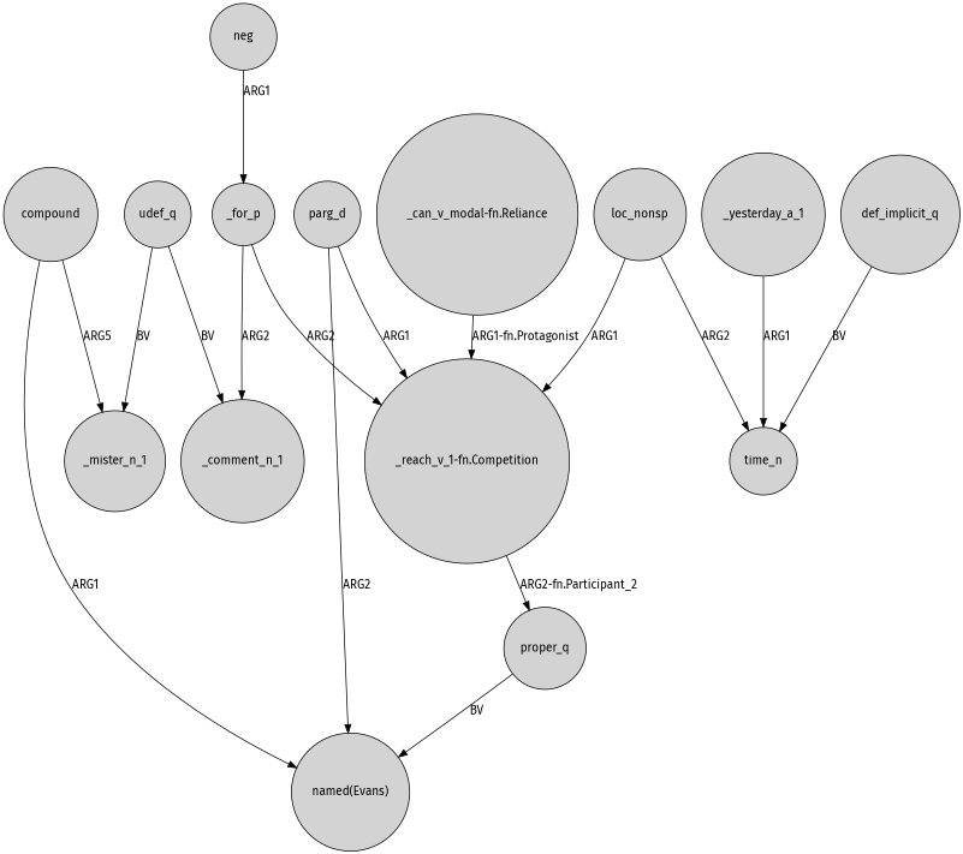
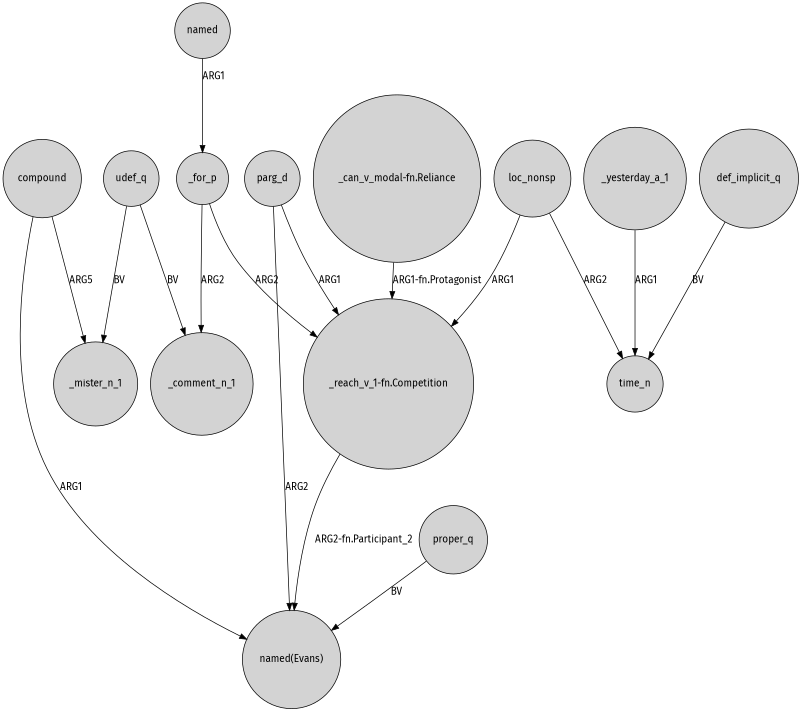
  digraph {
    fontname="Fira Sans"
    node [fontname="Fira Sans" shape=circle style=filled]
    edge [fontname="Fira Sans"]
    "_reach_v_1-fn.Competition"
    "named(Evans)"
    _yesterday_a_1
    time_n
-   neg
+   neg [label=named]
    _for_p
    "_can_v_modal-fn.Reliance"
    loc_nonsp
    compound
    _mister_n_1
    parg_d
    udef_q
    _comment_n_1
    proper_q
    def_implicit_q
-   "_reach_v_1-fn.Competition" -> proper_q [label="ARG2-fn.Participant_2"]
+   "_reach_v_1-fn.Competition" -> "named(Evans)" [label="ARG2-fn.Participant_2"]
    _yesterday_a_1 -> time_n [label=ARG1]
    neg -> _for_p [label=ARG1]
    _for_p -> "_reach_v_1-fn.Competition" [label=ARG2]
    _for_p -> _comment_n_1 [label=ARG2]
    "_can_v_modal-fn.Reliance" -> "_reach_v_1-fn.Competition" [label="ARG1-fn.Protagonist"]
    loc_nonsp -> "_reach_v_1-fn.Competition" [label=ARG1]
    loc_nonsp -> time_n [label=ARG2]
    compound -> "named(Evans)" [label=ARG1]
    compound -> _mister_n_1 [label=ARG5]
    parg_d -> "_reach_v_1-fn.Competition" [label=ARG1]
    parg_d -> "named(Evans)" [label=ARG2]
    udef_q -> _mister_n_1 [label=BV]
    udef_q -> _comment_n_1 [label=BV]
    proper_q -> "named(Evans)" [label=BV]
    def_implicit_q -> time_n [label=BV]
  }
